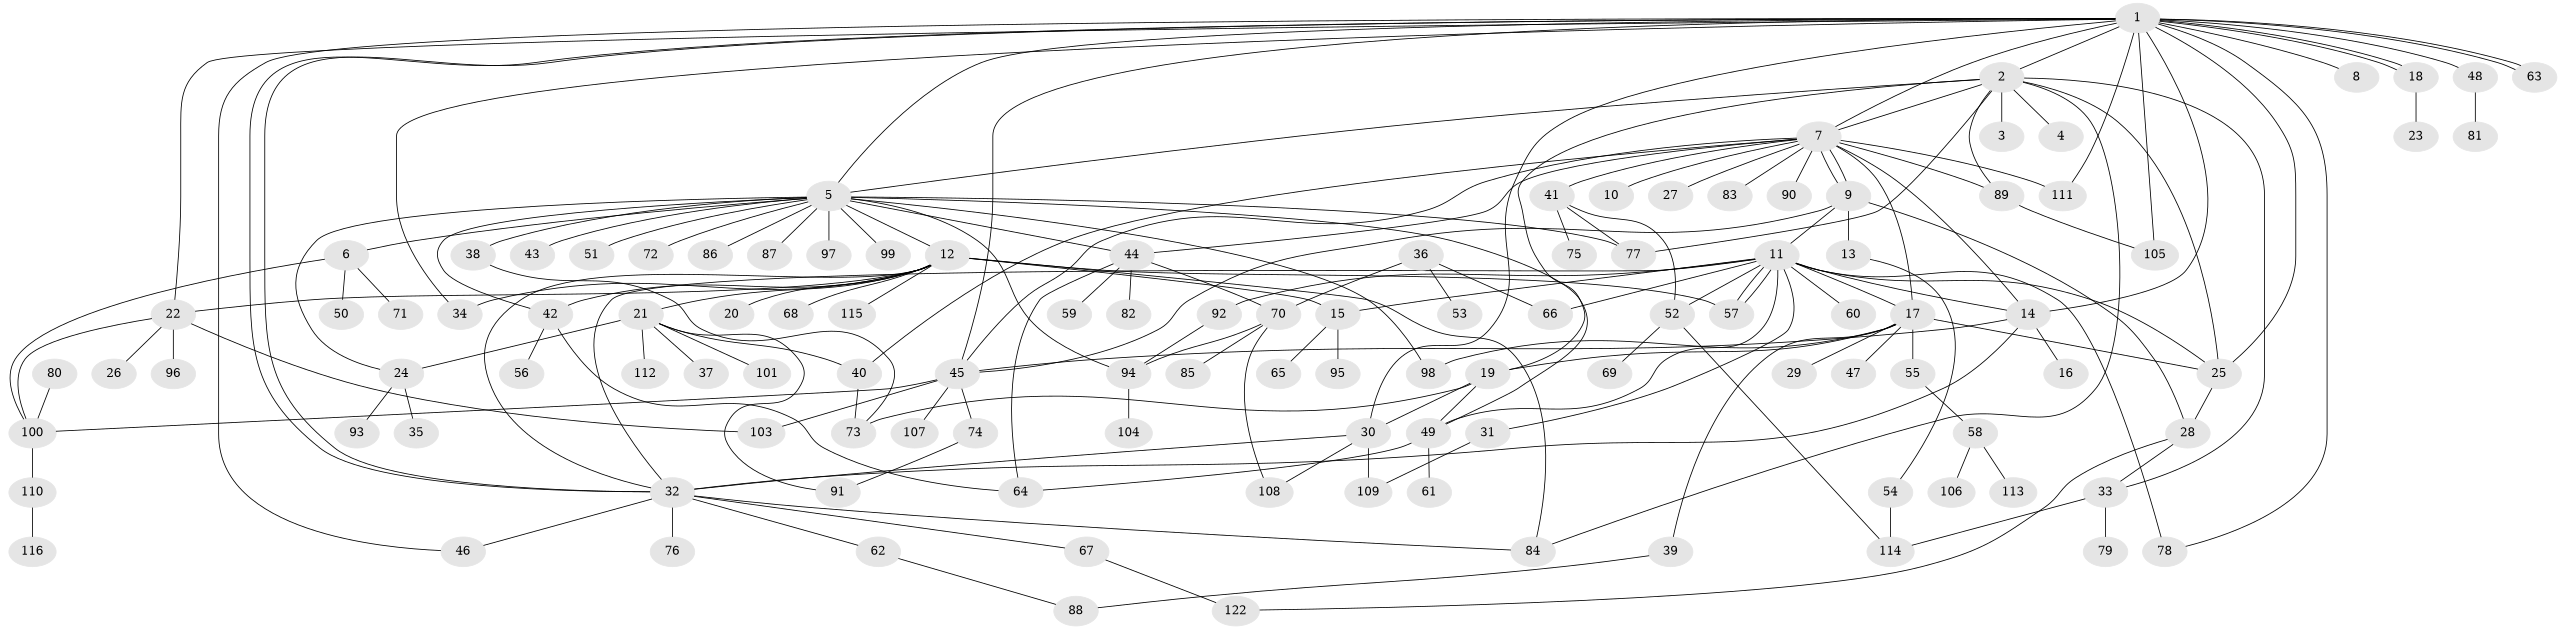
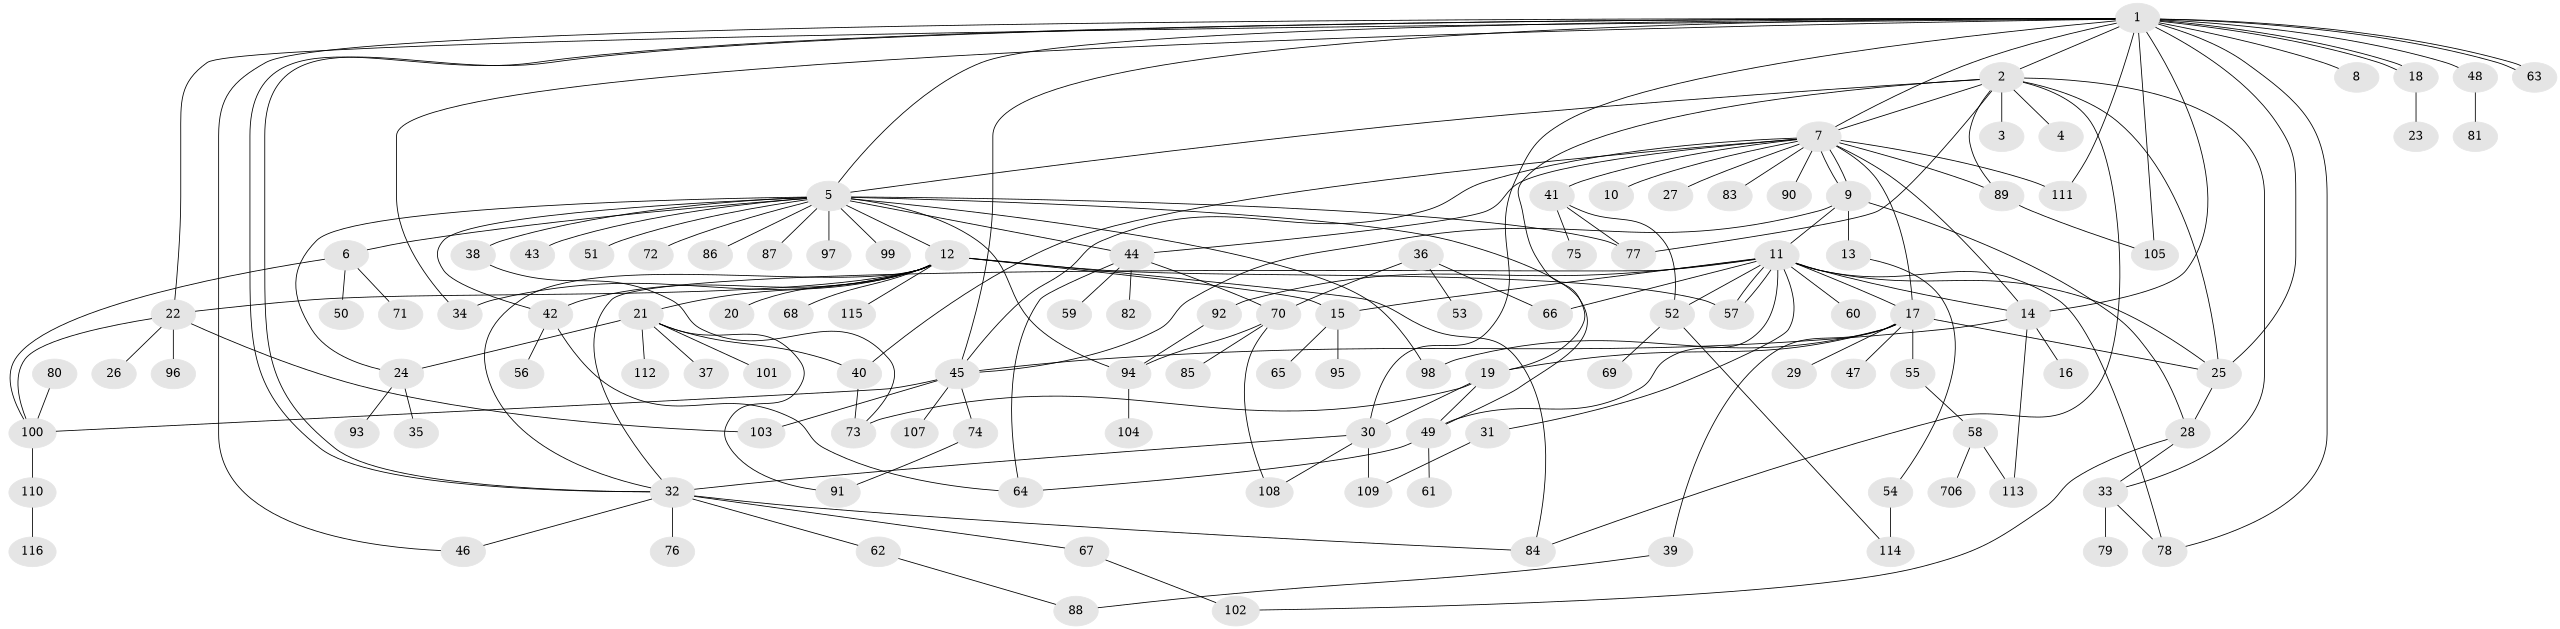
  graph {
    node [color=gray90 style=filled]
    1
    2
    5
    7
    8
    14
    18
    22
    25
    30
    32
    34
    45
    46
    48
    63
    78
    105
    111
    3
    4
    19
    33
    77
    84
    89
    6
    12
    24
    38
    42
    43
    44
    49
    51
    72
    86
    87
    94
    97
    98
    99
    9
    10
    17
    27
    40
    41
    83
    90
    16
    23
    100
    26
    96
    103
    28
    108
    109
    62
    67
    76
    74
    107
    81
    73
    79
    114
    50
    71
    15
    57
    20
    21
    68
    115
    35
    93
    56
    64
    70
    59
    82
    61
    104
    110
    11
    13
    29
    39
    47
    55
    52
    75
    80
    31
    60
    92
    66
    54
-   102 [label=122]
+   102
    65
    95
    36
    53
    69
    37
    91
    101
    112
    88
    58
    85
-   106
+   106 [label=706]
    113
    116
    1 -- 2
    1 -- 5
    1 -- 7
    1 -- 8
    1 -- 14
    1 -- 18
    1 -- 18
    1 -- 22
    1 -- 25
    1 -- 30
    1 -- 32
    1 -- 32
    1 -- 34
    1 -- 45
    1 -- 46
    1 -- 48
    1 -- 63
    1 -- 63
    1 -- 78
    1 -- 105
    1 -- 111
    2 -- 5
    2 -- 7
    2 -- 25
    2 -- 3
    2 -- 4
    2 -- 19
    2 -- 33
    2 -- 77
    2 -- 84
    2 -- 89
    5 -- 77
    5 -- 6
    5 -- 12
    5 -- 24
    5 -- 38
    5 -- 42
    5 -- 43
    5 -- 44
    5 -- 49
    5 -- 51
    5 -- 72
    5 -- 86
    5 -- 87
    5 -- 94
    5 -- 97
    5 -- 98
    5 -- 99
    7 -- 14
    7 -- 45
    7 -- 111
    7 -- 89
    7 -- 44
    7 -- 9
    7 -- 9
    7 -- 10
    7 -- 17
    7 -- 27
    7 -- 40
    7 -- 41
    7 -- 83
    7 -- 90
-   14 -- 32
+   14 -- 113
    14 -- 45
    14 -- 16
    18 -- 23
    22 -- 100
    22 -- 26
    22 -- 96
    22 -- 103
    25 -- 28
    30 -- 32
    30 -- 108
    30 -- 109
    32 -- 46
    32 -- 84
    32 -- 62
    32 -- 67
    32 -- 76
    45 -- 100
    45 -- 103
    45 -- 74
    45 -- 107
    48 -- 81
    19 -- 30
    19 -- 49
    19 -- 73
    33 -- 79
-   33 -- 114
+   33 -- 78
    89 -- 105
    6 -- 100
    6 -- 50
    6 -- 71
    12 -- 22
    12 -- 32
    12 -- 34
    12 -- 84
    12 -- 42
    12 -- 15
    12 -- 57
    12 -- 20
    12 -- 21
    12 -- 68
    12 -- 115
    24 -- 35
    24 -- 93
    38 -- 73
    42 -- 56
    42 -- 64
    44 -- 64
    44 -- 70
    44 -- 59
    44 -- 82
    49 -- 64
    49 -- 61
    94 -- 104
    9 -- 45
    9 -- 28
    9 -- 11
    9 -- 13
    17 -- 25
    17 -- 19
    17 -- 98
    17 -- 29
    17 -- 39
    17 -- 47
    17 -- 55
    40 -- 73
    41 -- 77
    41 -- 52
    41 -- 75
    100 -- 110
    28 -- 33
    28 -- 102
    62 -- 88
    67 -- 102
    74 -- 91
    15 -- 65
    15 -- 95
    21 -- 24
    21 -- 40
    21 -- 37
    21 -- 91
    21 -- 101
    21 -- 112
    70 -- 94
    70 -- 108
    70 -- 85
    110 -- 116
    11 -- 14
    11 -- 25
    11 -- 32
    11 -- 78
    11 -- 49
    11 -- 17
    11 -- 15
    11 -- 57
    11 -- 57
    11 -- 52
    11 -- 31
    11 -- 60
    11 -- 92
    11 -- 66
    13 -- 54
    39 -- 88
    55 -- 58
    52 -- 114
    52 -- 69
    80 -- 100
    31 -- 109
    92 -- 94
    54 -- 114
    36 -- 70
    36 -- 66
    36 -- 53
    58 -- 106
    58 -- 113
  }
